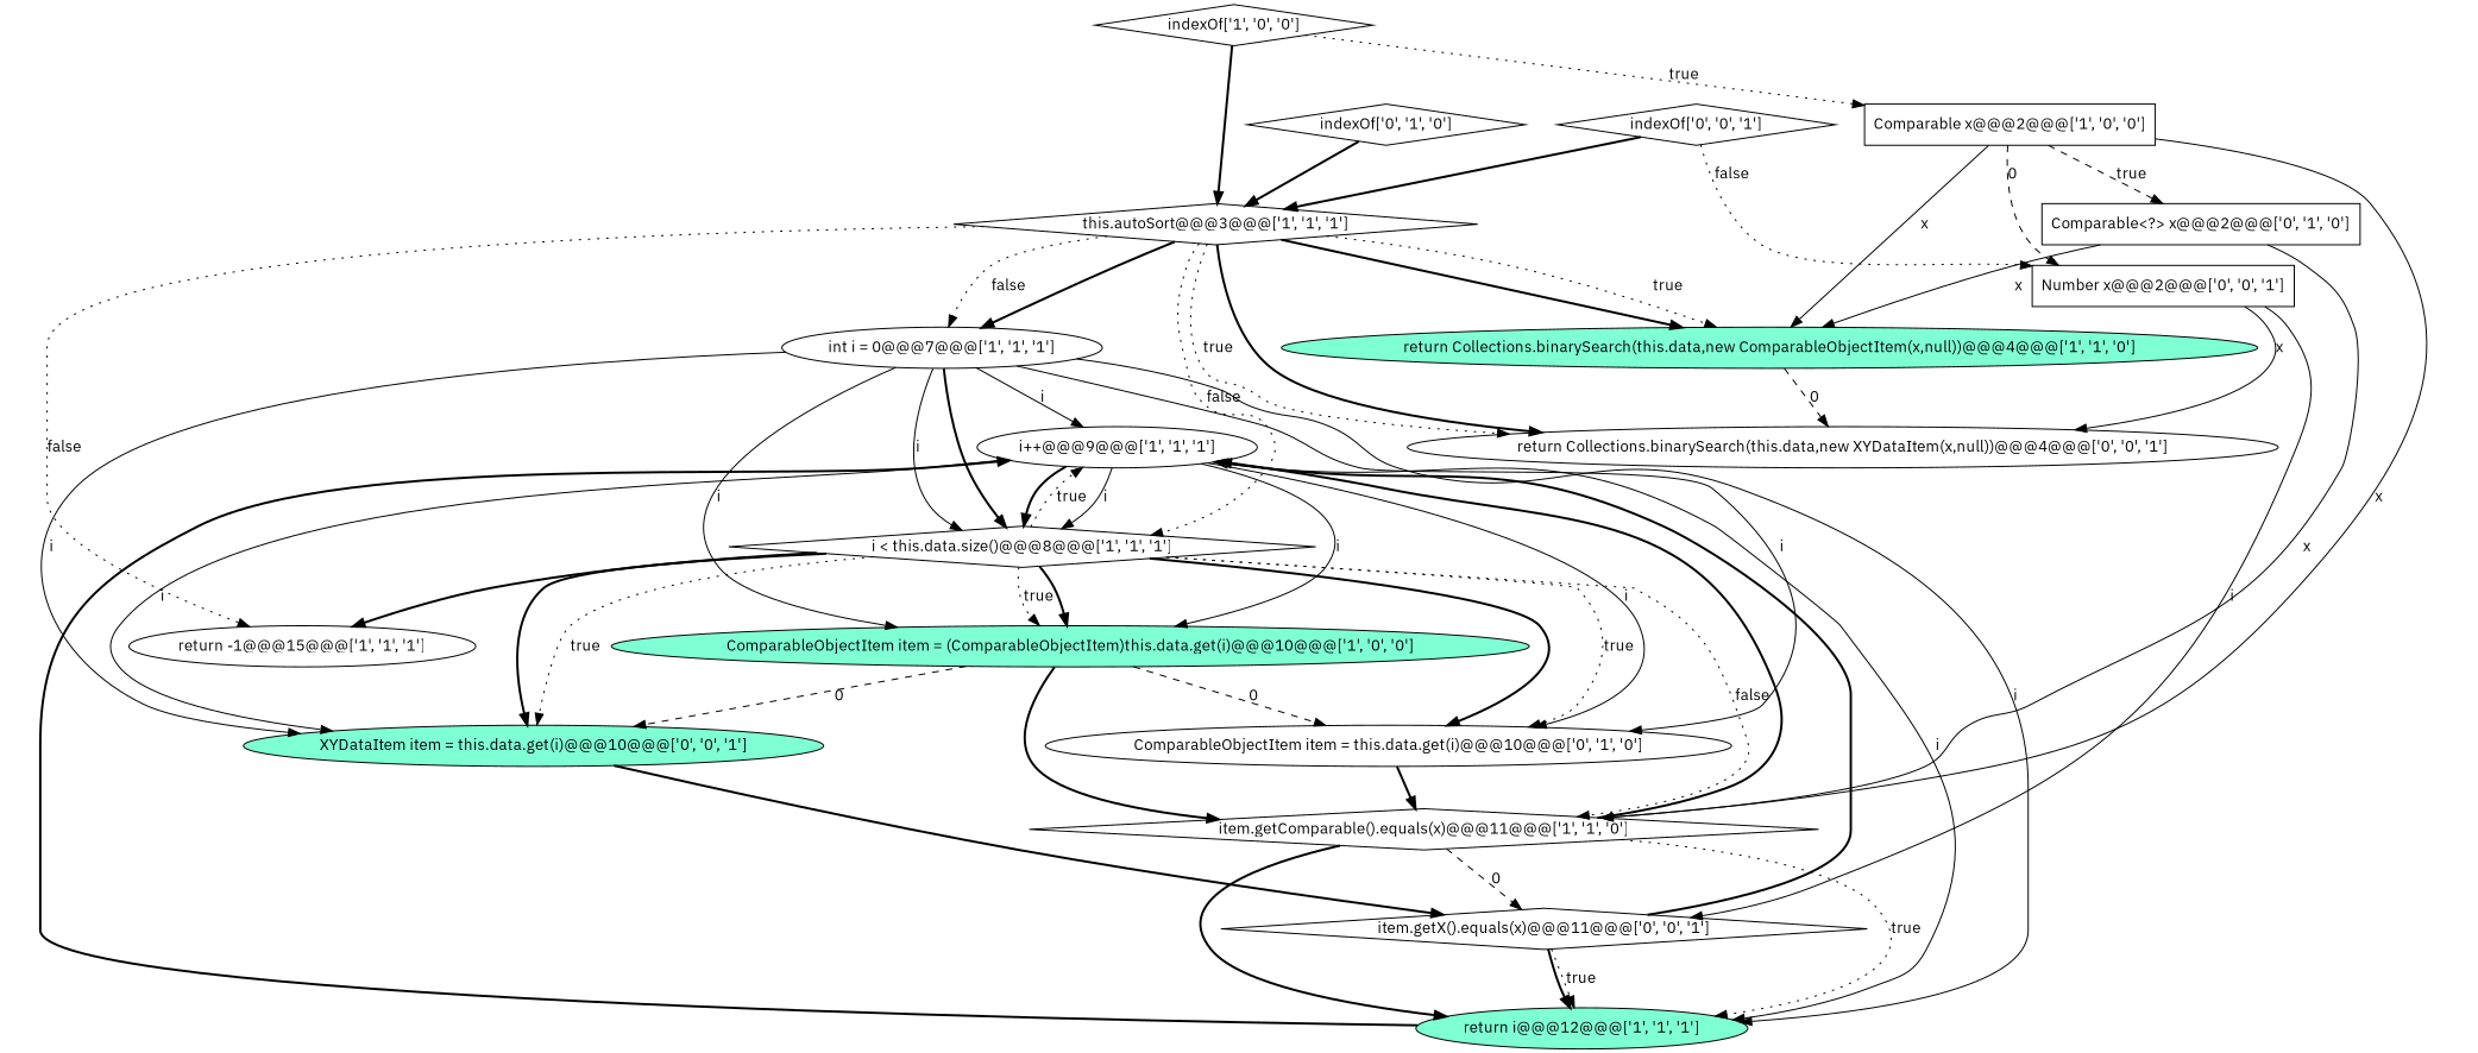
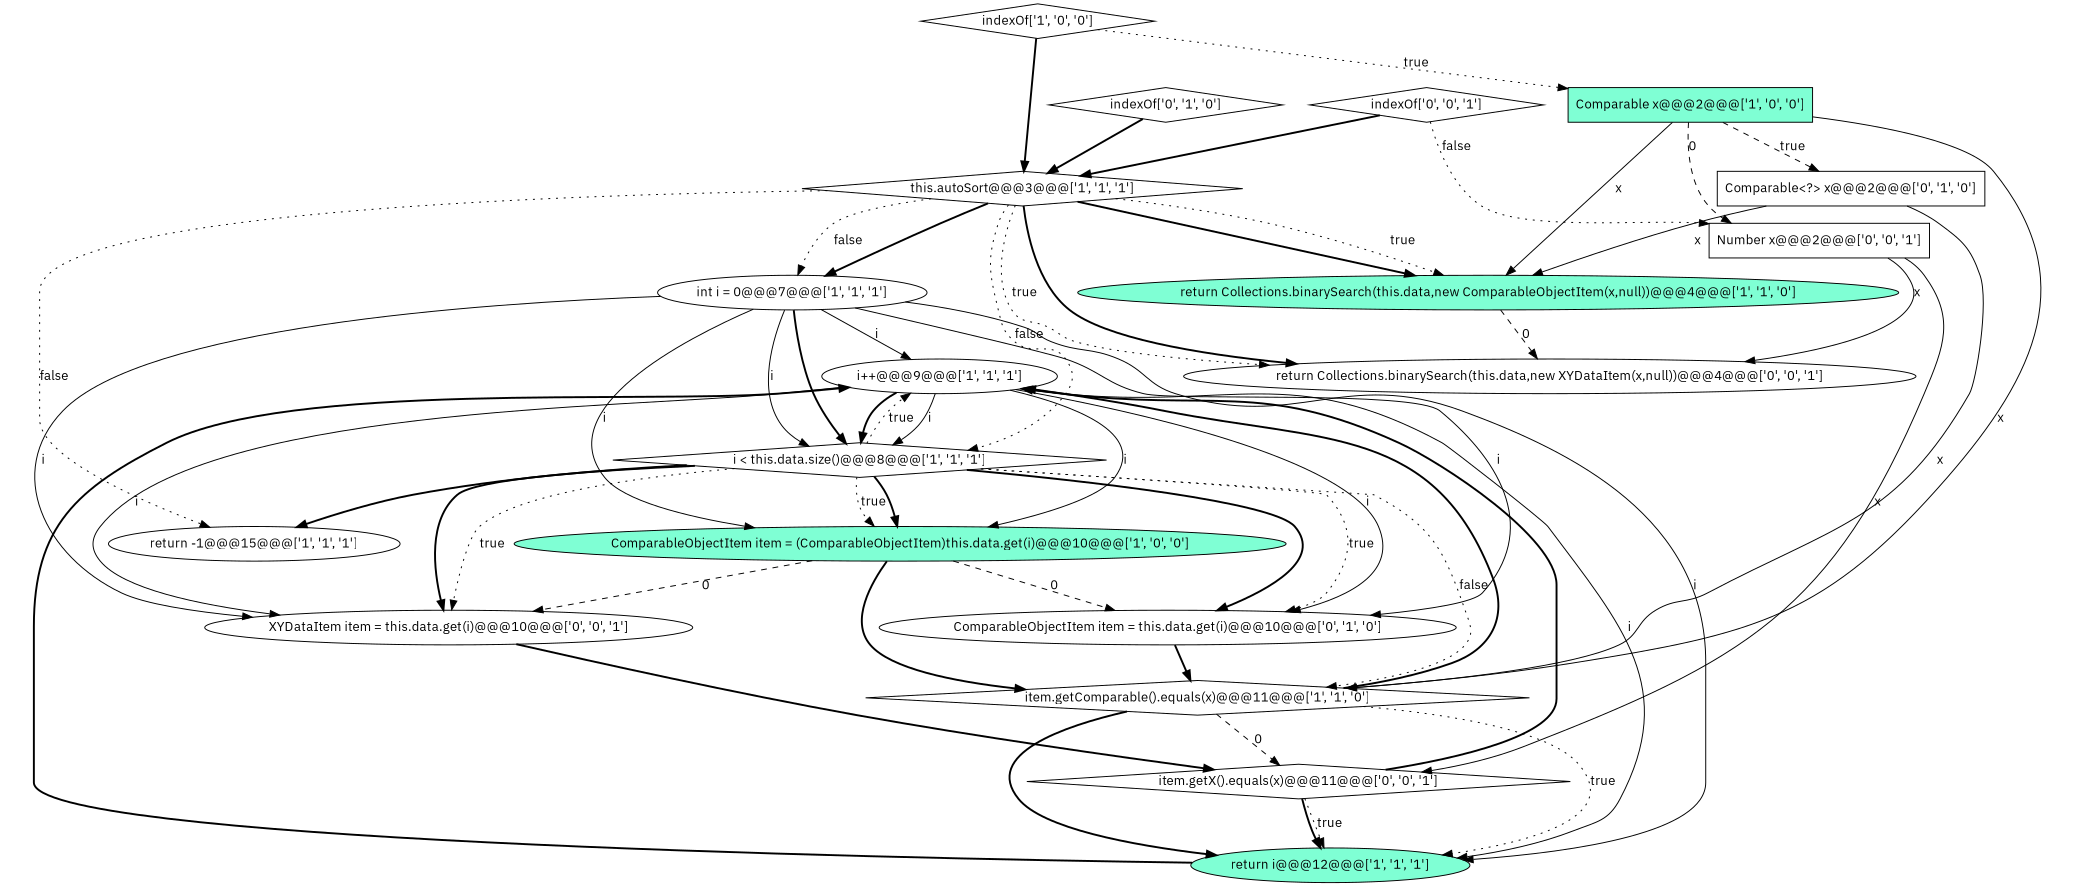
  digraph {
    fontname="IBM Plex Sans"
    node [fillcolor=white fontname="IBM Plex Sans" shape=ellipse style=filled]
    edge [fontname="IBM Plex Sans" style=bold]
    n1 [label="i++@@@9@@@['1', '1', '1']"]
    n2 [label="ComparableObjectItem item = this.data.get(i)@@@10@@@['0', '1', '0']"]
    n3 [fillcolor=aquamarine label="return i@@@12@@@['1', '1', '1']"]
-   n4 [fillcolor=aquamarine label="XYDataItem item = this.data.get(i)@@@10@@@['0', '0', '1']"]
+   n4 [label="XYDataItem item = this.data.get(i)@@@10@@@['0', '0', '1']"]
    n5 [label="i < this.data.size()@@@8@@@['1', '1', '1']" shape=diamond]
    n6 [fillcolor=aquamarine label="ComparableObjectItem item = (ComparableObjectItem)this.data.get(i)@@@10@@@['1', '0', '0']"]
    n7 [label="item.getComparable().equals(x)@@@11@@@['1', '1', '0']" shape=diamond]
    n8 [label="item.getX().equals(x)@@@11@@@['0', '0', '1']" shape=diamond]
    n9 [label="return -1@@@15@@@['1', '1', '1']"]
-   n10 [label="Comparable x@@@2@@@['1', '0', '0']" shape=box]
+   n10 [fillcolor=aquamarine label="Comparable x@@@2@@@['1', '0', '0']" shape=box]
    n11 [fillcolor=aquamarine label="return Collections.binarySearch(this.data,new ComparableObjectItem(x,null))@@@4@@@['1', '1', '0']"]
    n12 [label="Number x@@@2@@@['0', '0', '1']" shape=box]
    n13 [label="Comparable<?> x@@@2@@@['0', '1', '0']" shape=box]
    n14 [label="return Collections.binarySearch(this.data,new XYDataItem(x,null))@@@4@@@['0', '0', '1']"]
    n15 [label="indexOf['0', '1', '0']" shape=diamond]
    n16 [label="this.autoSort@@@3@@@['1', '1', '1']" shape=diamond]
    n17 [label="int i = 0@@@7@@@['1', '1', '1']"]
    n18 [label="indexOf['1', '0', '0']" shape=diamond]
    n19 [label="indexOf['0', '0', '1']" shape=diamond]
    n1 -> n2 [label=i style=solid]
    n1 -> n3 [label=i style=solid]
    n1 -> n4 [label=i style=solid]
    n1 -> n5 [label=i style=solid]
    n1 -> n5
    n1 -> n6 [label=i style=solid]
    n2 -> n7
    n3 -> n1
    n4 -> n8
    n5 -> n1 [label=true style=dotted]
    n5 -> n2 [label=true style=dotted]
    n5 -> n2
    n5 -> n4
    n5 -> n4 [label=true style=dotted]
    n5 -> n6 [label=true style=dotted]
    n5 -> n6
    n5 -> n7 [label=false style=dotted]
    n5 -> n9
    n6 -> n2 [label=0 style=dashed]
    n6 -> n4 [label=0 style=dashed]
    n6 -> n7
    n7 -> n1
    n7 -> n3 [label=true style=dotted]
    n7 -> n3
    n7 -> n8 [label=0 style=dashed]
    n8 -> n1
    n8 -> n3
    n8 -> n3 [label=true style=dotted]
    n10 -> n7 [label=x style=solid]
    n10 -> n11 [label=x style=solid]
    n10 -> n12 [label=0 style=dashed]
    n10 -> n13 [label=true style=dashed]
    n11 -> n14 [label=0 style=dashed]
-   n12 -> n8 [label=i style=solid]
+   n12 -> n8 [label=x style=solid]
    n12 -> n14 [label=x style=solid]
    n13 -> n7 [label=x style=solid]
    n13 -> n11 [label=x style=solid]
    n15 -> n16
    n16 -> n5 [label=false style=dotted]
    n16 -> n9 [label=false style=dotted]
    n16 -> n11
    n16 -> n11 [label=true style=dotted]
    n16 -> n14 [label=true style=dotted]
    n16 -> n14
    n16 -> n17
    n16 -> n17 [label=false style=dotted]
    n17 -> n1 [label=i style=solid]
    n17 -> n2 [label=i style=solid]
    n17 -> n3 [label=i style=solid]
    n17 -> n4 [label=i style=solid]
    n17 -> n5 [label=i style=solid]
    n17 -> n5
    n17 -> n6 [label=i style=solid]
    n18 -> n10 [label=true style=dotted]
    n18 -> n16
    n19 -> n12 [label=false style=dotted]
    n19 -> n16
  }
